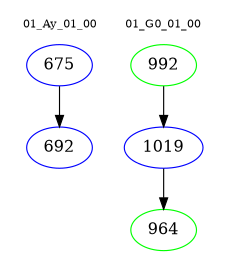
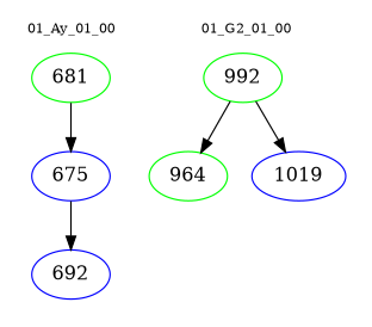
  digraph {
    node [color=green]
    edge [color=black]
+   n1 [label=681]
    n2 [color=blue label=675]
    n3 [color=blue label=692]
    n4 [label=992]
    n5 [label=964]
    n6 [color=blue label=1019]
    subgraph cluster_1 {
      color=white
      fontsize=10
      label="01_Ay_01_00"
+     n1
      n2
      n3
    }
    subgraph cluster_2 {
      color=white
      fontsize=10
-     label="01_G0_01_00"
+     label="01_G2_01_00"
      n4
      n5
      n6
    }
+   n1 -> n2
    n2 -> n3
-   n6 -> n5
+   n4 -> n5
    n4 -> n6
  }
